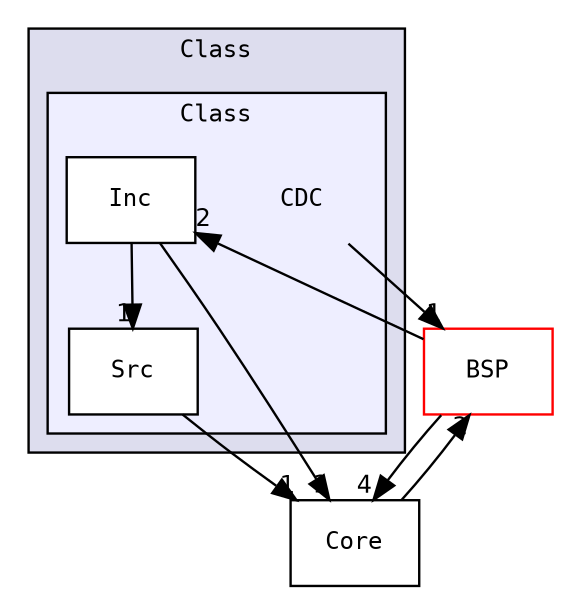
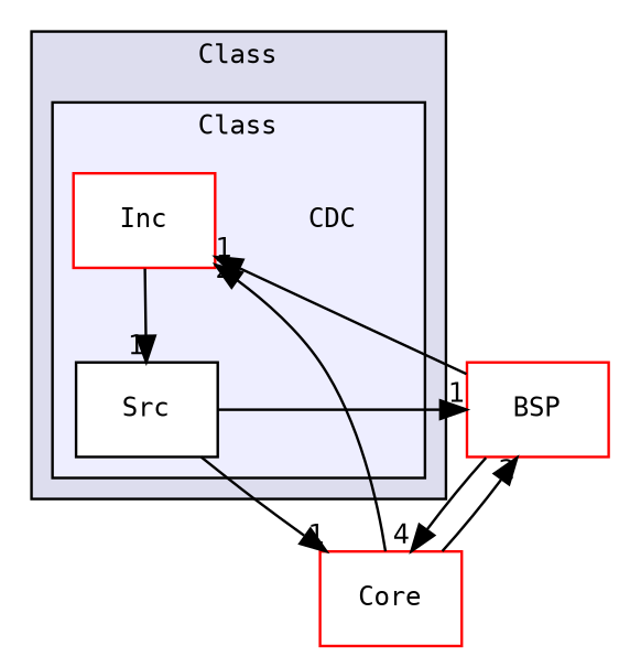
  digraph {
    compound=true
    fontname="DejaVu Sans Mono"
    node [color=red fontname="DejaVu Sans Mono" fontsize=10 shape=box fillcolor=white style=filled]
    edge [fontname="DejaVu Sans Mono" headlabel=1 labeldistance=1.5 labelfontname=Helvetica labelfontsize=10]
    n1 [label=CDC shape=plaintext fillcolor="" style=""]
-   n2 [color=black label=Inc]
+   n2 [label=Inc]
    n3 [color=black label=Src]
-   n4 [color=black label=Core]
+   n4 [label=Core]
    n5 [label=BSP]
    subgraph cluster_1 {
      bgcolor="#ddddee"
      fontsize=10
      label=Class
      pencolor=black
      subgraph cluster_2 {
        bgcolor="#eeeeff"
        fontsize=10
        label=Class
        pencolor=black
        n1
        n2
        n3
      }
    }
    n2 -> n3
-   n2 -> n4
+   n4 -> n2
    n3 -> n4
-   n1 -> n5
+   n3 -> n5
    n4 -> n5 [headlabel=2]
    n5 -> n2 [headlabel=2]
    n5 -> n4 [headlabel=4]
  }
